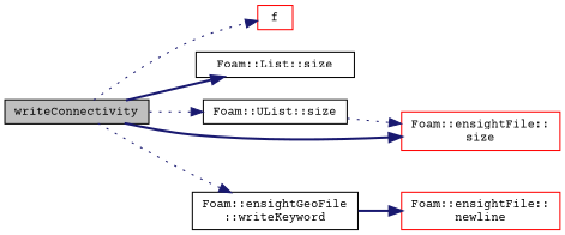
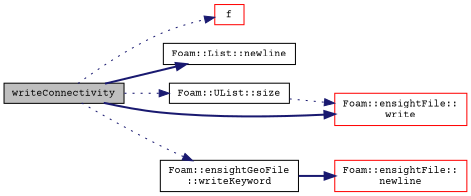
  digraph {
    fontname="Courier Prime"
    rankdir=LR
    node [color=black fontname="Courier Prime" fontsize=10 shape=record]
    edge [color=midnightblue fontname="Courier Prime" fontsize=10 labelfontname=FreeSans labelfontsize=10 style=dotted]
    n1 [fillcolor=grey75 fontcolor=black height=0.2 label=writeConnectivity style=filled width=0.4]
    n2 [color=red height=0.2 label=f width=0.4]
-   n3 [height=0.2 label="Foam::List::size" width=0.4]
+   n3 [height=0.2 label="Foam::List::newline" width=0.4]
    n4 [height=0.2 label="Foam::UList::size" width=0.4]
-   n5 [color=red height=0.2 label="Foam::ensightFile::\lsize" width=0.4]
+   n5 [color=red height=0.2 label="Foam::ensightFile::\lwrite" width=0.4]
    n6 [height=0.2 label="Foam::ensightGeoFile\l::writeKeyword" width=0.4]
    n7 [color=red height=0.2 label="Foam::ensightFile::\lnewline" width=0.4]
    n1 -> n2
    n1 -> n3 [style=bold]
    n1 -> n4
    n1 -> n5 [style=bold]
    n1 -> n6
    n4 -> n5
    n6 -> n7 [style=bold]
  }
